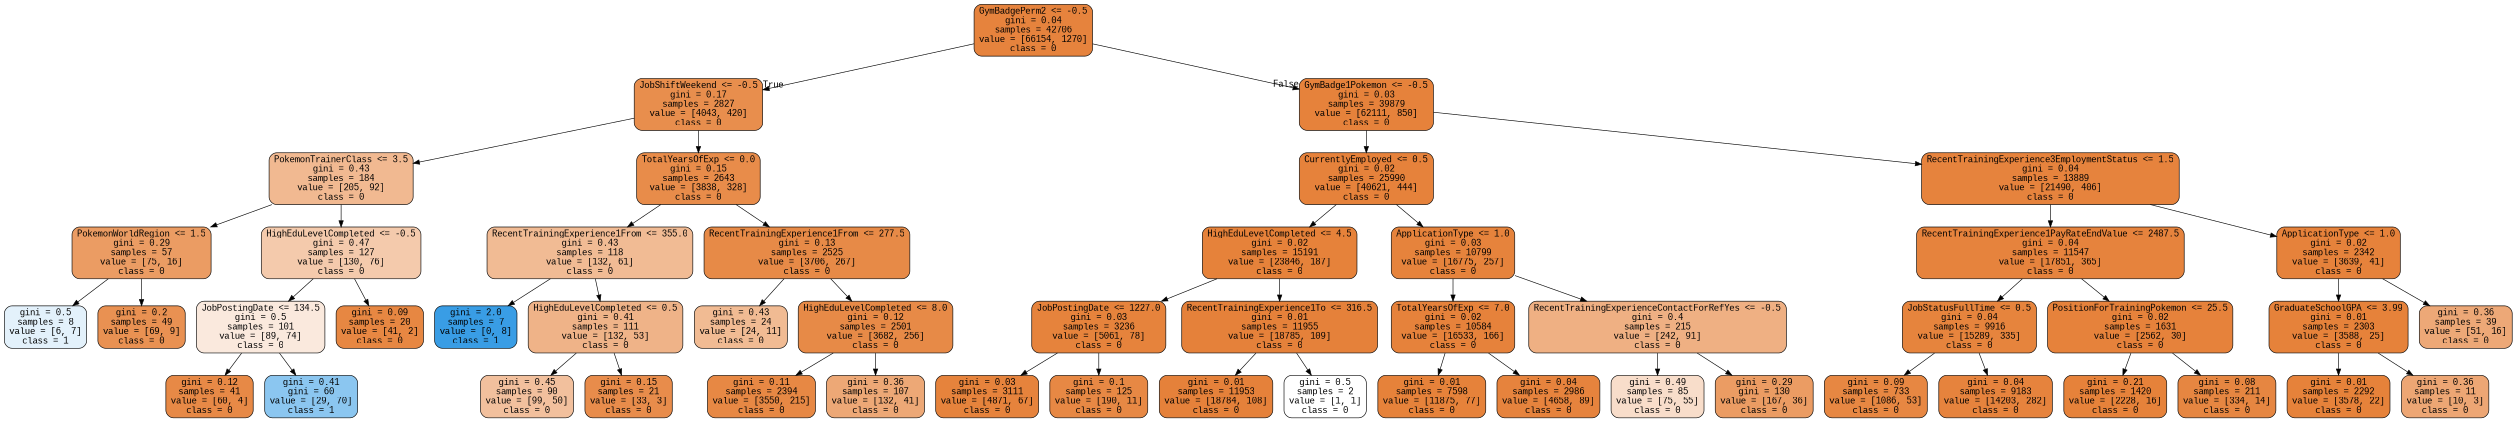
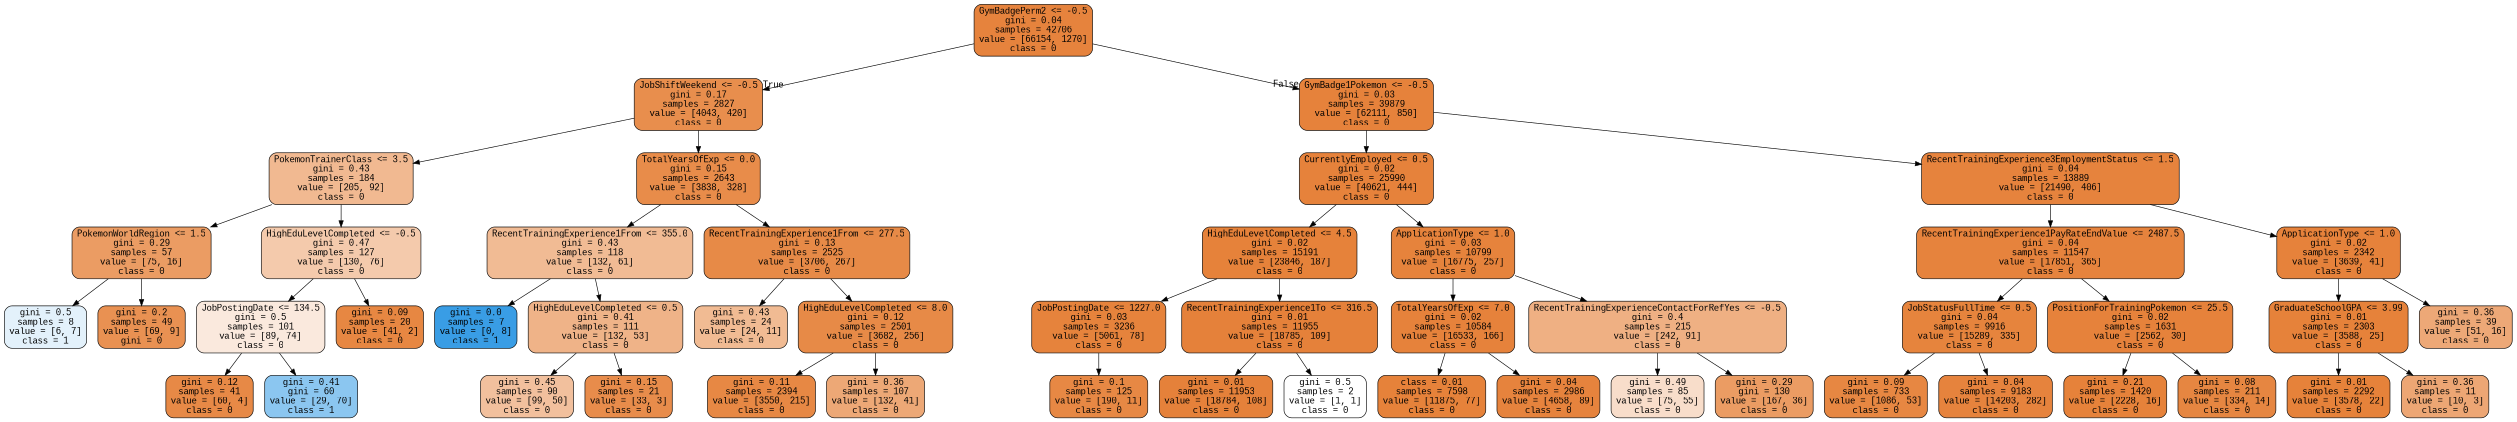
  digraph {
    fontname="Liberation Mono"
    node [color=black fillcolor="#e58139fa" fontname="Liberation Mono" shape=box style="filled, rounded"]
    edge [fontname="Liberation Mono"]
    n1 [label="GymBadgePerm2 <= -0.5\ngini = 0.04\nsamples = 42706\nvalue = [66154, 1270]\nclass = 0"]
    n2 [fillcolor="#e58139e5" label="JobShiftWeekend <= -0.5\ngini = 0.17\nsamples = 2827\nvalue = [4043, 420]\nclass = 0"]
    n3 [fillcolor="#e58139fc" label="GymBadge1Pokemon <= -0.5\ngini = 0.03\nsamples = 39879\nvalue = [62111, 850]\nclass = 0"]
    n4 [fillcolor="#e581398d" label="PokemonTrainerClass <= 3.5\ngini = 0.43\nsamples = 184\nvalue = [205, 92]\nclass = 0"]
    n5 [fillcolor="#e58139e9" label="TotalYearsOfExp <= 0.0\ngini = 0.15\nsamples = 2643\nvalue = [3838, 328]\nclass = 0"]
    n6 [fillcolor="#e58139fc" label="CurrentlyEmployed <= 0.5\ngini = 0.02\nsamples = 25990\nvalue = [40621, 444]\nclass = 0"]
    n7 [label="RecentTrainingExperience3EmploymentStatus <= 1.5\ngini = 0.04\nsamples = 13889\nvalue = [21490, 406]\nclass = 0"]
    n8 [fillcolor="#e58139c9" label="PokemonWorldRegion <= 1.5\ngini = 0.29\nsamples = 57\nvalue = [75, 16]\nclass = 0"]
    n9 [fillcolor="#e581396a" label="HighEduLevelCompleted <= -0.5\ngini = 0.47\nsamples = 127\nvalue = [130, 76]\nclass = 0"]
    n10 [fillcolor="#e5813989" label="RecentTrainingExperience1From <= 355.0\ngini = 0.43\nsamples = 118\nvalue = [132, 61]\nclass = 0"]
    n11 [fillcolor="#e58139ed" label="RecentTrainingExperience1From <= 277.5\ngini = 0.13\nsamples = 2525\nvalue = [3706, 267]\nclass = 0"]
    n12 [fillcolor="#399de524" label="gini = 0.5\nsamples = 8\nvalue = [6, 7]\nclass = 1"]
-   n13 [fillcolor="#e58139de" label="gini = 0.2\nsamples = 49\nvalue = [69, 9]\nclass = 0"]
+   n13 [fillcolor="#e58139de" label="gini = 0.2\nsamples = 49\nvalue = [69, 9]\ngini = 0"]
    n14 [fillcolor="#e581392b" label="JobPostingDate <= 134.5\ngini = 0.5\nsamples = 101\nvalue = [89, 74]\nclass = 0"]
    n15 [fillcolor="#e58139f3" label="gini = 0.09\nsamples = 20\nvalue = [41, 2]\nclass = 0"]
    n16 [fillcolor="#e58139ee" label="gini = 0.12\nsamples = 41\nvalue = [60, 4]\nclass = 0"]
    n17 [fillcolor="#399de595" label="gini = 0.41\ngini = 60\nvalue = [29, 70]\nclass = 1"]
-   n18 [fillcolor="#399de5ff" label="gini = 2.0\nsamples = 7\nvalue = [0, 8]\nclass = 1"]
+   n18 [fillcolor="#399de5ff" label="gini = 0.0\nsamples = 7\nvalue = [0, 8]\nclass = 1"]
    n19 [fillcolor="#e5813999" label="HighEduLevelCompleted <= 0.5\ngini = 0.41\nsamples = 111\nvalue = [132, 53]\nclass = 0"]
    n20 [fillcolor="#e581398a" label="gini = 0.43\nsamples = 24\nvalue = [24, 11]\nclass = 0"]
    n21 [fillcolor="#e58139ed" label="HighEduLevelCompleted <= 8.0\ngini = 0.12\nsamples = 2501\nvalue = [3682, 256]\nclass = 0"]
    n22 [fillcolor="#e581397e" label="gini = 0.45\nsamples = 90\nvalue = [99, 50]\nclass = 0"]
    n23 [fillcolor="#e58139e8" label="gini = 0.15\nsamples = 21\nvalue = [33, 3]\nclass = 0"]
    n24 [fillcolor="#e58139f0" label="gini = 0.11\nsamples = 2394\nvalue = [3550, 215]\nclass = 0"]
    n25 [fillcolor="#e58139b0" label="gini = 0.36\nsamples = 107\nvalue = [132, 41]\nclass = 0"]
    n26 [fillcolor="#e58139fd" label="HighEduLevelCompleted <= 4.5\ngini = 0.02\nsamples = 15191\nvalue = [23846, 187]\nclass = 0"]
    n27 [fillcolor="#e58139fb" label="ApplicationType <= 1.0\ngini = 0.03\nsamples = 10799\nvalue = [16775, 257]\nclass = 0"]
    n28 [label="RecentTrainingExperience1PayRateEndValue <= 2487.5\ngini = 0.04\nsamples = 11547\nvalue = [17851, 365]\nclass = 0"]
    n29 [fillcolor="#e58139fc" label="ApplicationType <= 1.0\ngini = 0.02\nsamples = 2342\nvalue = [3639, 41]\nclass = 0"]
    n30 [fillcolor="#e58139fb" label="JobPostingDate <= 1227.0\ngini = 0.03\nsamples = 3236\nvalue = [5061, 78]\nclass = 0"]
    n31 [fillcolor="#e58139fe" label="RecentTrainingExperience1To <= 316.5\ngini = 0.01\nsamples = 11955\nvalue = [18785, 109]\nclass = 0"]
    n32 [fillcolor="#e58139fc" label="TotalYearsOfExp <= 7.0\ngini = 0.02\nsamples = 10584\nvalue = [16533, 166]\nclass = 0"]
    n33 [fillcolor="#e581399f" label="RecentTrainingExperienceContactForRefYes <= -0.5\ngini = 0.4\nsamples = 215\nvalue = [242, 91]\nclass = 0"]
-   n34 [fillcolor="#e58139fb" label="gini = 0.03\nsamples = 3111\nvalue = [4871, 67]\nclass = 0"]
    n35 [fillcolor="#e58139f0" label="gini = 0.1\nsamples = 125\nvalue = [190, 11]\nclass = 0"]
    n36 [fillcolor="#e58139fe" label="gini = 0.01\nsamples = 11953\nvalue = [18784, 108]\nclass = 0"]
    n37 [fillcolor="#e5813900" label="gini = 0.5\nsamples = 2\nvalue = [1, 1]\nclass = 0"]
-   n38 [fillcolor="#e58139fd" label="gini = 0.01\nsamples = 7598\nvalue = [11875, 77]\nclass = 0"]
+   n38 [fillcolor="#e58139fd" label="class = 0.01\nsamples = 7598\nvalue = [11875, 77]\nclass = 0"]
    n39 [label="gini = 0.04\nsamples = 2986\nvalue = [4658, 89]\nclass = 0"]
    n40 [fillcolor="#e5813944" label="gini = 0.49\nsamples = 85\nvalue = [75, 55]\nclass = 0"]
    n41 [fillcolor="#e58139c8" label="gini = 0.29\ngini = 130\nvalue = [167, 36]\nclass = 0"]
    n42 [fillcolor="#e58139f9" label="JobStatusFullTime <= 0.5\ngini = 0.04\nsamples = 9916\nvalue = [15289, 335]\nclass = 0"]
    n43 [fillcolor="#e58139fc" label="PositionForTrainingPokemon <= 25.5\ngini = 0.02\nsamples = 1631\nvalue = [2562, 30]\nclass = 0"]
    n44 [fillcolor="#e58139fd" label="GraduateSchoolGPA <= 3.99\ngini = 0.01\nsamples = 2303\nvalue = [3588, 25]\nclass = 0"]
    n45 [fillcolor="#e58139af" label="gini = 0.36\nsamples = 39\nvalue = [51, 16]\nclass = 0"]
    n46 [fillcolor="#e58139f3" label="gini = 0.09\nsamples = 733\nvalue = [1086, 53]\nclass = 0"]
    n47 [label="gini = 0.04\nsamples = 9183\nvalue = [14203, 282]\nclass = 0"]
    n48 [fillcolor="#e58139fd" label="gini = 0.21\nsamples = 1420\nvalue = [2228, 16]\nclass = 0"]
    n49 [fillcolor="#e58139f4" label="gini = 0.08\nsamples = 211\nvalue = [334, 14]\nclass = 0"]
    n50 [fillcolor="#e58139fd" label="gini = 0.01\nsamples = 2292\nvalue = [3578, 22]\nclass = 0"]
    n51 [fillcolor="#e58139b3" label="gini = 0.36\nsamples = 11\nvalue = [10, 3]\nclass = 0"]
    n1 -> n2 [headlabel=True labelangle=45 labeldistance=2.5]
    n1 -> n3 [headlabel=False labelangle=-45 labeldistance=2.5]
    n2 -> n4
    n2 -> n5
    n3 -> n6
    n3 -> n7
    n4 -> n8
    n4 -> n9
    n5 -> n10
    n5 -> n11
    n6 -> n26
    n6 -> n27
    n7 -> n28
    n7 -> n29
    n8 -> n12
    n8 -> n13
    n9 -> n14
    n9 -> n15
    n10 -> n18
    n10 -> n19
    n11 -> n20
    n11 -> n21
    n14 -> n16
    n14 -> n17
    n19 -> n22
    n19 -> n23
    n21 -> n24
    n21 -> n25
    n26 -> n30
    n26 -> n31
    n27 -> n32
    n27 -> n33
    n28 -> n42
    n28 -> n43
    n29 -> n44
    n29 -> n45
-   n30 -> n34
    n30 -> n35
    n31 -> n36
    n31 -> n37
    n32 -> n38
    n32 -> n39
    n33 -> n40
    n33 -> n41
    n42 -> n46
    n42 -> n47
    n43 -> n48
    n43 -> n49
    n44 -> n50
    n44 -> n51
  }
